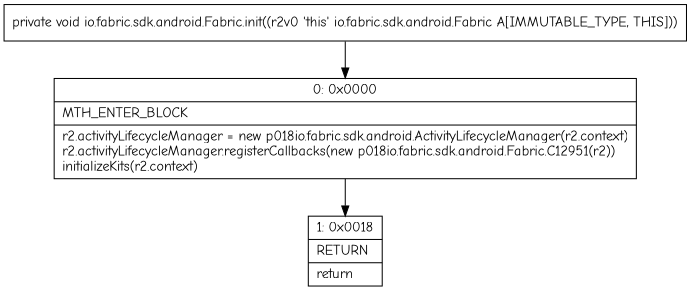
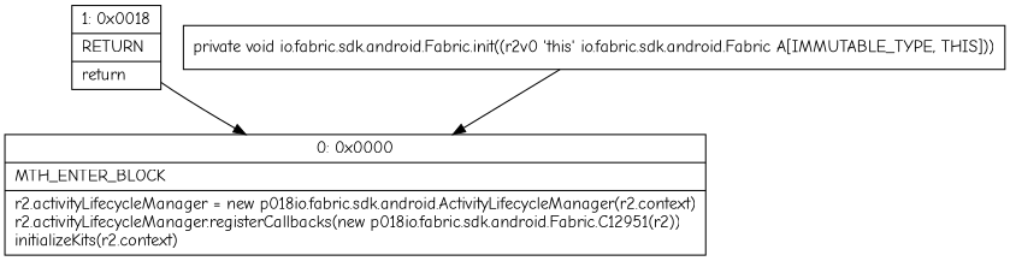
  digraph {
    fontname="Comic Neue"
    node [shape=record fontname="Comic Neue"]
    edge [fontname="Comic Neue"]
    n1 [label="{0\:\ 0x0000|MTH_ENTER_BLOCK\l|r2.activityLifecycleManager = new p018io.fabric.sdk.android.ActivityLifecycleManager(r2.context)\lr2.activityLifecycleManager.registerCallbacks(new p018io.fabric.sdk.android.Fabric.C12951(r2))\linitializeKits(r2.context)\l}"]
    n2 [label="{1\:\ 0x0018|RETURN\l|return\l}"]
    n3 [label="{private void io.fabric.sdk.android.Fabric.init((r2v0 'this' io.fabric.sdk.android.Fabric A[IMMUTABLE_TYPE, THIS])) }"]
-   n1 -> n2
+   n2 -> n1
    n3 -> n1
  }
